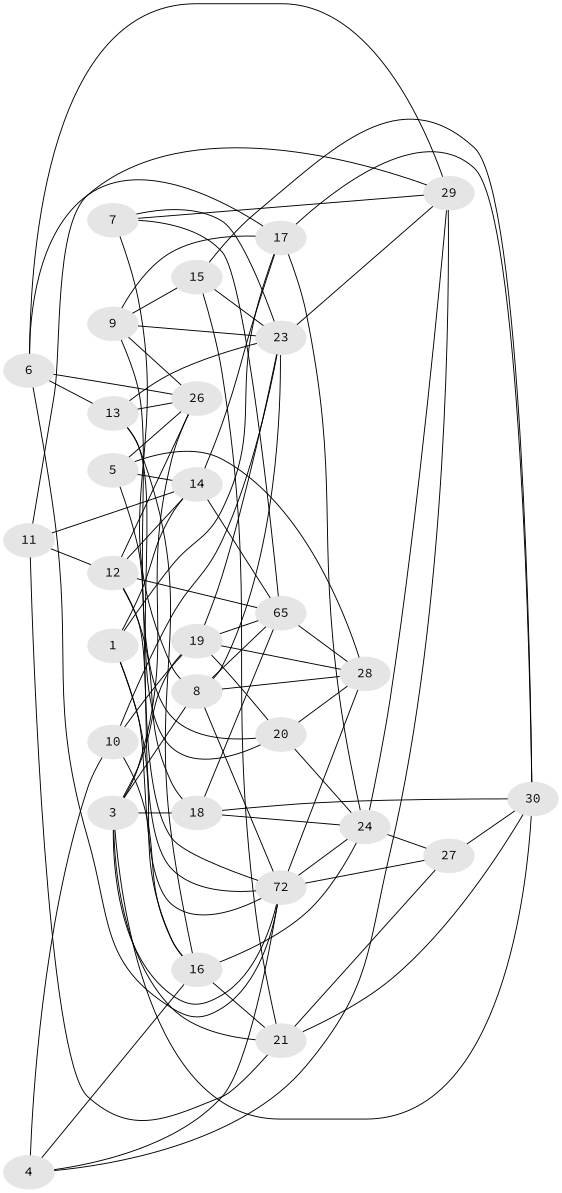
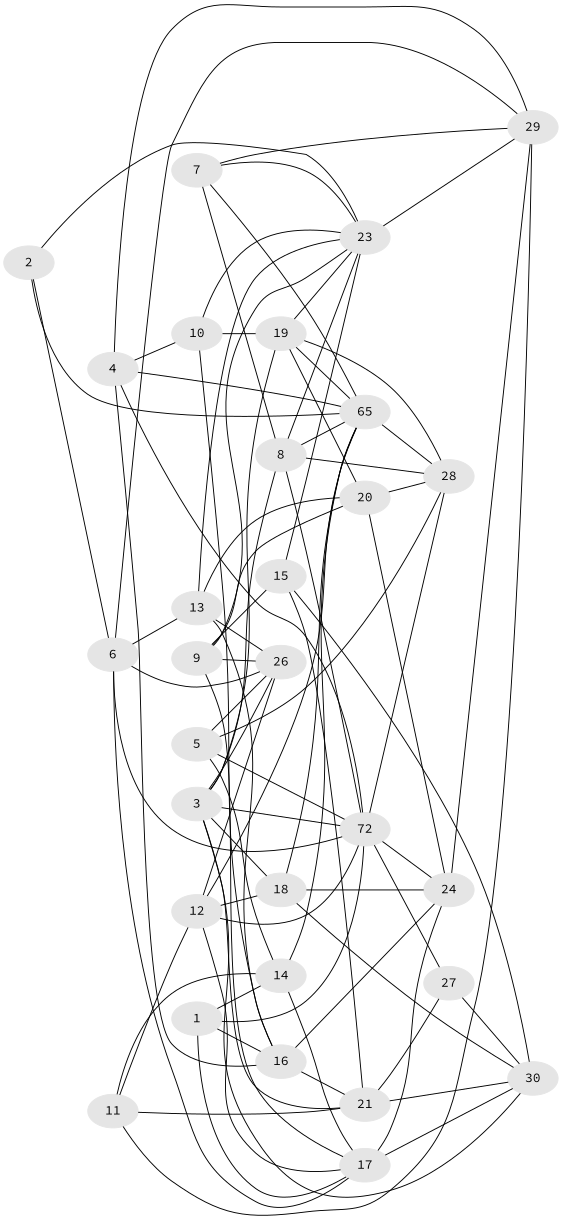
  graph {
    fontname="Source Code Pro"
    rankdir=LR
    node [color=gray90 fontname="Source Code Pro" style=filled]
    edge [fontname="Source Code Pro" weight=1.0]
    1
    14
    16
    17
    n5 [label=72]
    n6 [label=65]
    21
    24
    30
    28
    27
+   2
    6
    23
    13
    26
    29
    3
    8
    18
    19
    20
    4
    10
    5
    7
    9
    15
    11
    12
    1 -- 14
    1 -- 16
    1 -- 17
    1 -- n5
    14 -- 17
    14 -- n6
    16 -- 21
    16 -- 24
    17 -- 24
    17 -- 30
    n5 -- 24
    n5 -- 28
    n5 -- 27
    n6 -- 28
    21 -- 30
    21 -- 27
-   24 -- 27
    24 -- 29
    27 -- 30
+   2 -- n6
+   2 -- 6
+   2 -- 23 [weight=2.0]
    6 -- 17
    6 -- n5
    6 -- 13
    6 -- 26
    6 -- 29
    23 -- 29
    13 -- 16
    13 -- 23
    13 -- 26
    13 -- 20
    3 -- n5
    3 -- 21
    3 -- 30
    3 -- 26
    3 -- 8
    3 -- 18
    3 -- 19
    8 -- n5
    8 -- n6
    8 -- 28
    8 -- 23
    18 -- n6
    18 -- 24 [weight=2.0]
    18 -- 30
    19 -- n6
    19 -- 28
    19 -- 23
    19 -- 20
    20 -- 24
    20 -- 28
    4 -- 16
    4 -- n5
+   4 -- n6 [weight=2.0]
    4 -- 29
    4 -- 10
    10 -- 16
    10 -- 23
    10 -- 19
    5 -- 14
    5 -- n5
    5 -- 28
    5 -- 26
    7 -- n6
    7 -- 23
    7 -- 29
    7 -- 8
    9 -- 17
    9 -- 23
    9 -- 26 [weight=2.0]
    9 -- 20
    9 -- 15
    15 -- 21
    15 -- 30
    15 -- 23
    11 -- 14
    11 -- 21
    11 -- 29
    11 -- 12
-   12 -- 14
+   12 -- 17
    12 -- n5
    12 -- n6
    12 -- 26
    12 -- 18
  }
